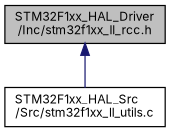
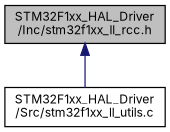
  digraph {
    fontname=Inter
    node [color=black fontname=Inter fontsize=10 shape=record style=filled]
    n1 [fillcolor=grey75 fontcolor=black height=0.2 label="STM32F1xx_HAL_Driver\l/Inc/stm32f1xx_ll_rcc.h" width=0.4]
-   n2 [fillcolor=white height=0.2 label="STM32F1xx_HAL_Src\l/Src/stm32f1xx_ll_utils.c" width=0.4]
+   n2 [fillcolor=white height=0.2 label="STM32F1xx_HAL_Driver\l/Src/stm32f1xx_ll_utils.c" width=0.4]
    n1 -> n2 [color=midnightblue dir=back fontname=Inter fontsize=10 labelfontname=Helvetica labelfontsize=10 style=solid]
  }
